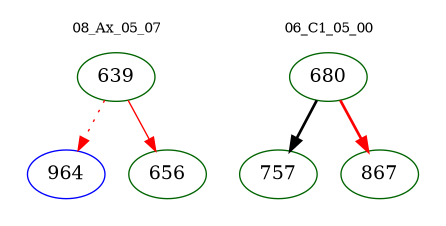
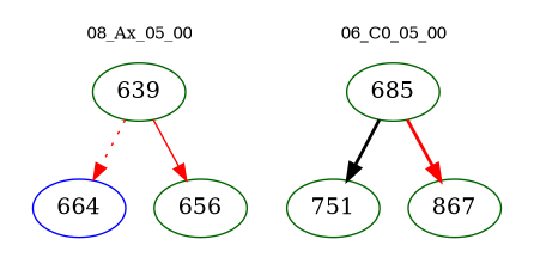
  digraph {
    node [color=darkgreen]
    edge [color=red style=bold]
    n1 [label=639]
-   n2 [color=blue label=964]
+   n2 [color=blue label=664]
    n3 [label=656]
-   n4 [label=680]
-   n5 [label=757]
+   n4 [label=685]
+   n5 [label=751]
    n6 [label=867]
    subgraph cluster_1 {
      color=white
      fontsize=10
-     label="08_Ax_05_07"
+     label="08_Ax_05_00"
      n1
      n2
      n3
    }
    subgraph cluster_2 {
      color=white
      fontsize=10
-     label="06_C1_05_00"
+     label="06_C0_05_00"
      n4
      n5
      n6
    }
    n1 -> n2 [style=dotted]
    n1 -> n3 [style=solid]
    n4 -> n5 [color=black]
    n4 -> n6
  }
